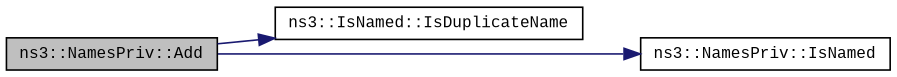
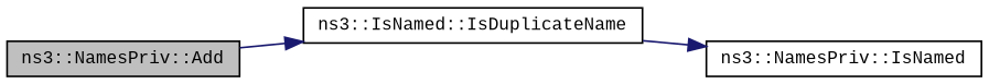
  digraph {
    fontname="Liberation Mono"
    rankdir=LR
    node [color=black fillcolor=white fontname="Liberation Mono" fontsize=10 shape=record style=filled]
    edge [color=midnightblue fontname="Liberation Mono" fontsize=10 labelfontname=Helvetica labelfontsize=10 style=solid]
    n1 [fillcolor=grey75 fontcolor=black height=0.2 label="ns3::NamesPriv::Add" width=0.4]
    n2 [height=0.2 label="ns3::IsNamed::IsDuplicateName" width=0.4]
    n3 [height=0.2 label="ns3::NamesPriv::IsNamed" width=0.4]
    n1 -> n2
-   n1 -> n3
+   n2 -> n3
  }
